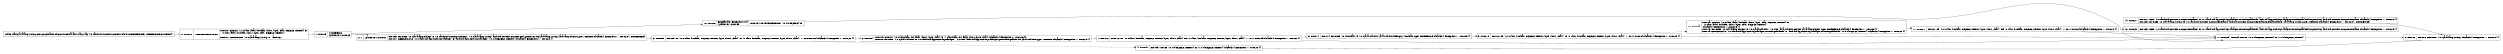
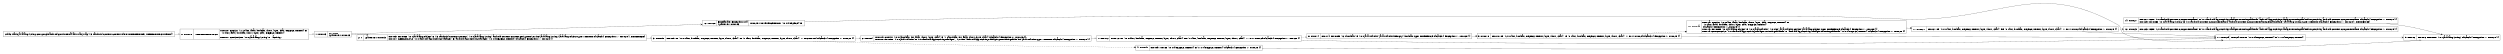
  digraph {
    rankdir=LR
    node [shape=record]
    edge [arrowhead=onormal]
    n1 [label="{0\:\ 0x0000|MTH_ENTER_BLOCK\l|0x0000: CONST  (r1 I:?[int, float, boolean, short, byte, char, OBJECT, ARRAY]) = \l  (0 ?[int, float, boolean, short, byte, char, OBJECT, ARRAY])\l \l0x0001: CONST_STR  (r0 I:java.lang.String) =  \"activity\" \l}"]
-   n2 [label="{1\:\ 0x0003|SYNTHETIC\lSplitter:B:1:0x0003\l}"]
+   n2 [label="{1\:\ 0x0003|INVOKE\lSplitter:B:1:0x0003\l}"]
    n3 [label="{2\:\ ?|Splitter:B:1:0x0003\l|0x0003: INVOKE  (r0 I:java.lang.Object) = (r3 I:android.content.Context), (r0 I:java.lang.String) android.content.Context.getSystemService(java.lang.String):java.lang.Object type: VIRTUAL A[Catch:\{ Exception \-\> 0x002e \}, TRY_ENTER]\l0x0007: CHECK_CAST  (r0 I:android.app.ActivityManager) = (android.app.ActivityManager) (r0 I:?[OBJECT, ARRAY]) A[Catch:\{ Exception \-\> 0x002e \}]\l}"]
    n4 [label="{16\:\ 0x002e|ExcHandler: Exception null\lSplitter:B:1:0x0003\l|0x002e: MOVE_EXCEPTION  (r0 I:?[OBJECT]) =  \l}"]
    n5 [label="{3\:\ 0x0009|0x0009: IF  (r0 I:?[int, boolean, OBJECT, ARRAY, byte, short, char]) != (0 ?[int, boolean, OBJECT, ARRAY, byte, short, char])  \-\> B:6:0x000d A[Catch:\{ Exception \-\> 0x002e \}]\l}"]
    n6 [label="{17\:\ 0x002f|0x002f: MOVE  (r0 I:?[OBJECT, ARRAY]) = (r1 I:?[OBJECT, ARRAY]) \l}"]
    n7 [label="{4\:\ 0x000b|0x000b: MOVE  (r0 I:?[OBJECT, ARRAY]) = (r1 I:?[OBJECT, ARRAY]) A[Catch:\{ Exception \-\> 0x002e \}]\l}"]
    n8 [label="{6\:\ 0x000d|0x000d: CONST  (r2 I:?[boolean, int, float, short, byte, char]) = (1 ?[boolean, int, float, short, byte, char]) A[Catch:\{ Exception \-\> 0x002e \}]\l0x000e: INVOKE  (r0 I:java.util.List) = (r0 I:android.app.ActivityManager), (r2 I:int) android.app.ActivityManager.getRunningTasks(int):java.util.List type: VIRTUAL A[Catch:\{ Exception \-\> 0x002e \}]\l}"]
    n9 [label="{5\:\ 0x000c|0x000c: RETURN  (r0 I:java.lang.String) A[Catch:\{ Exception \-\> 0x002e \}]\l}"]
    n10 [label="{7\:\ 0x0012|0x0012: IF  (r0 I:?[int, boolean, OBJECT, ARRAY, byte, short, char]) == (0 ?[int, boolean, OBJECT, ARRAY, byte, short, char])  \-\> B:17:0x002f A[Catch:\{ Exception \-\> 0x002e \}]\l}"]
    n11 [label="{8\:\ 0x0014|0x0014: INVOKE  (r2 I:boolean) = (r0 I:java.util.List) java.util.List.isEmpty():boolean type: INTERFACE A[Catch:\{ Exception \-\> 0x002e \}]\l}"]
    n12 [label="{9\:\ 0x0018|0x0018: IF  (r2 I:?[int, boolean, OBJECT, ARRAY, byte, short, char]) != (0 ?[int, boolean, OBJECT, ARRAY, byte, short, char])  \-\> B:17:0x002f A[Catch:\{ Exception \-\> 0x002e \}]\l}"]
    n13 [label="{10\:\ 0x001a|0x001a: CONST  (r2 I:?[int, float, boolean, short, byte, char, OBJECT, ARRAY]) = \l  (0 ?[int, float, boolean, short, byte, char, OBJECT, ARRAY])\l A[Catch:\{ Exception \-\> 0x002e \}]\l0x001b: INVOKE  (r0 I:java.lang.Object) = (r0 I:java.util.List), (r2 I:int) java.util.List.get(int):java.lang.Object type: INTERFACE A[Catch:\{ Exception \-\> 0x002e \}]\l0x001f: CHECK_CAST  (r0 I:android.app.ActivityManager$RunningTaskInfo) = (android.app.ActivityManager$RunningTaskInfo) (r0 I:?[OBJECT, ARRAY]) A[Catch:\{ Exception \-\> 0x002e \}]\l}"]
    n14 [label="{11\:\ 0x0021|0x0021: IF  (r0 I:?[int, boolean, OBJECT, ARRAY, byte, short, char]) == (0 ?[int, boolean, OBJECT, ARRAY, byte, short, char])  \-\> B:17:0x002f A[Catch:\{ Exception \-\> 0x002e \}]\l}"]
    n15 [label="{12\:\ 0x0023|0x0023: IGET  (r2 I:android.content.ComponentName) = (r0 I:android.app.ActivityManager$RunningTaskInfo) android.app.ActivityManager.RunningTaskInfo.topActivity android.content.ComponentName A[Catch:\{ Exception \-\> 0x002e \}]\l}"]
    n16 [label="{14\:\ 0x0027|0x0027: IGET  (r0 I:android.content.ComponentName) = (r0 I:android.app.ActivityManager$RunningTaskInfo) android.app.ActivityManager.RunningTaskInfo.topActivity android.content.ComponentName A[Catch:\{ Exception \-\> 0x002e \}]\l0x0029: INVOKE  (r0 I:java.lang.String) = (r0 I:android.content.ComponentName) android.content.ComponentName.getClassName():java.lang.String type: VIRTUAL A[Catch:\{ Exception \-\> 0x002e \}, TRY_LEAVE]\l}"]
    n17 [label="{public static java.lang.String com.google.android.gms.internal.ads.zzaxj.zzap((r3 I:android.content.Context A[IMMUTABLE_TYPE, METHOD_ARGUMENT])) }"]
    n1 -> n2
    n2 -> n3 [arrowhead=vee]
    n2 -> n4 [arrowhead=vee]
    n3 -> n5
    n4 -> n6 [arrowhead=vee]
    n5 -> n7 [arrowhead=diamond style=dashed]
    n5 -> n8
    n6 -> n9 [arrowhead=vee]
    n7 -> n9
    n8 -> n10
    n10 -> n6
    n10 -> n11 [style=dashed]
    n11 -> n12 [arrowhead=diamond]
    n12 -> n6 [arrowhead=vee]
    n12 -> n13 [arrowhead=diamond style=dashed]
    n13 -> n14 [arrowhead=diamond]
    n14 -> n6
    n14 -> n15 [arrowhead=vee style=dashed]
    n16 -> n9 [arrowhead=vee]
    n17 -> n1
  }
